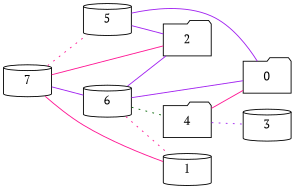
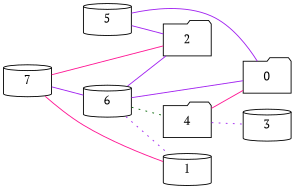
  graph {
    fontname="PT Serif"
    rankdir=LR
    node [fontname="PT Serif" shape=cylinder]
    edge [color=purple fontname="PT Serif" style=solid]
    4 [shape=folder]
    3
    0 [shape=folder]
    5
    2 [shape=folder]
    6
    1
    7
    4 -- 3 [style=dotted]
    4 -- 0 [color=deeppink]
    5 -- 0
    5 -- 2
    6 -- 4 [color=darkgreen style=dotted]
    6 -- 0
    6 -- 2
-   6 -- 1 [color=deeppink style=dotted]
-   7 -- 5 [color=deeppink style=dotted]
+   6 -- 1 [style=dotted]
    7 -- 2 [color=deeppink]
    7 -- 6
    7 -- 1 [color=deeppink]
  }
